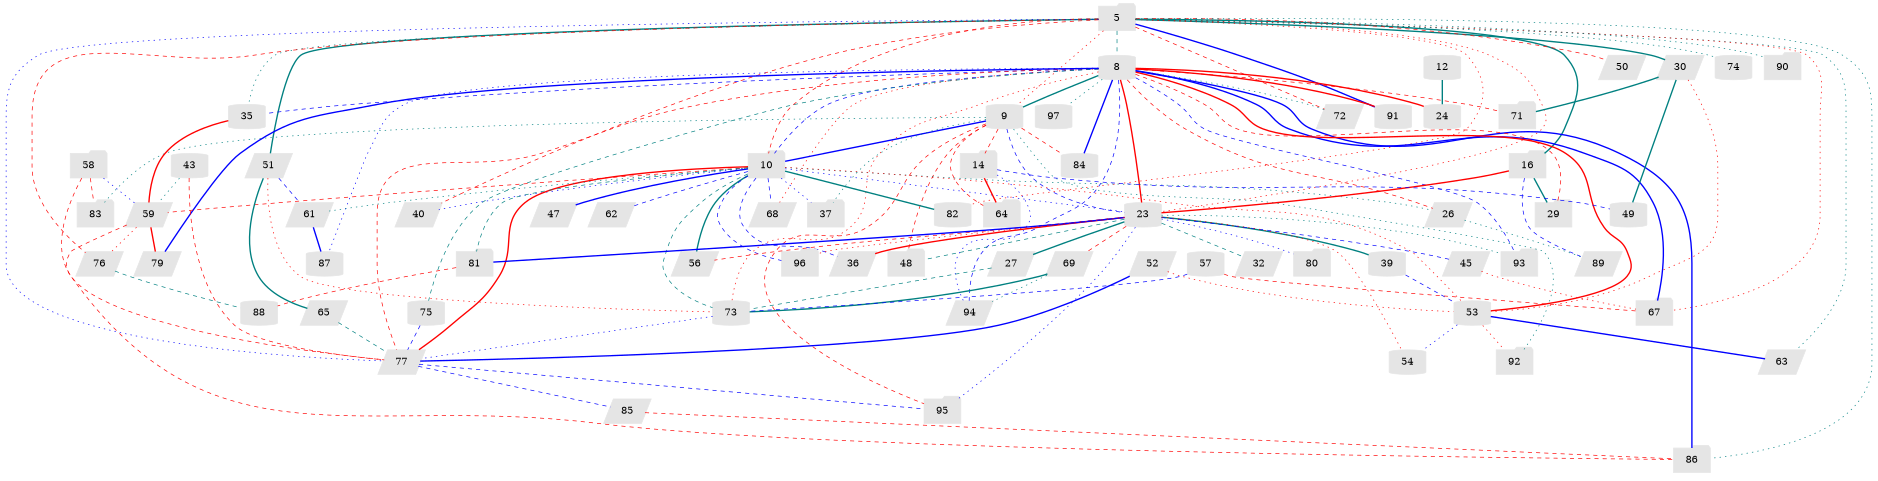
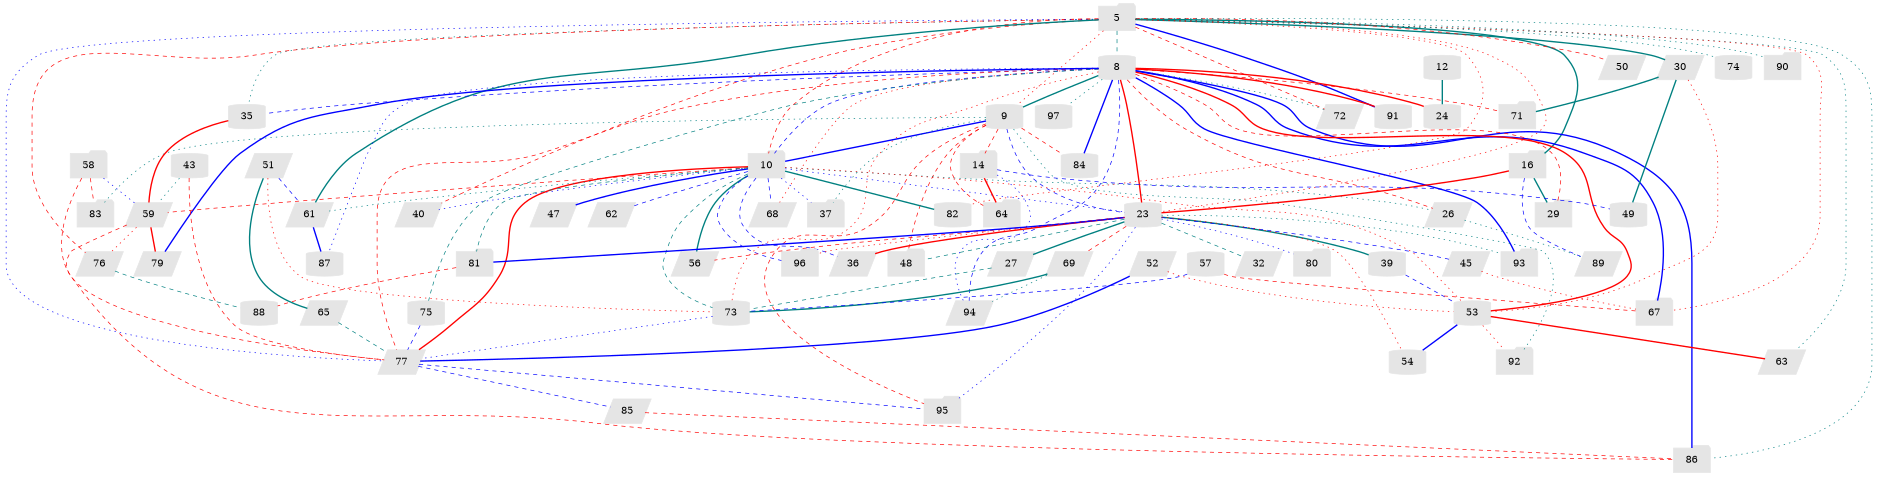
  graph {
    node [color=gray90 shape=parallelogram style=filled]
    edge [color=red style=dashed]
    5 [shape=folder super="+4"]
    8 [shape=cylinder super="+6"]
    9 [shape=cylinder super="+1"]
    10 [shape=folder super="+2"]
    16 [shape=folder super="+15"]
    23 [shape=cylinder super="+11+7"]
    30
    35 [shape=cylinder]
    n9 [label=72]
    n10 [label=40]
    50
    51
    63
    67 [shape=folder super="+28+38"]
    74 [shape=cylinder]
    76 [super="+66"]
    77 [super="+72"]
    82 [shape=cylinder super="+70"]
    86 [shape=folder super="+18"]
    90 [shape=folder]
    91 [shape=cylinder]
    24 [shape=cylinder]
    26
    29 [shape=folder]
    53 [shape=cylinder super="+41"]
    68
    71 [shape=folder]
    73 [shape=cylinder super="+25+31"]
    75 [shape=cylinder]
    79
    84 [shape=cylinder]
    87 [shape=cylinder]
    93 [shape=folder]
    94 [super="+78"]
    97 [shape=cylinder]
    14 [shape=folder]
    37 [shape=folder]
    48 [shape=folder]
    64 [shape=folder super="+22"]
    83 [shape=folder]
    92 [shape=folder]
    95 [shape=folder super="+60"]
    59 [super="+55"]
    36
    47
    56
    61
    62
    81 [shape=folder]
    96 [shape=folder]
    89
    27
    32
    39 [shape=cylinder]
    45
    54 [shape=cylinder]
    69
    80 [shape=folder]
    49 [shape=cylinder]
    65
    88 [shape=cylinder]
    85
    12 [shape=cylinder]
    43 [shape=cylinder]
    52
    57 [shape=cylinder]
    58 [shape=folder]
    5 -- 8 [color=teal weight=4]
    5 -- 9 [style=dotted weight=4]
    5 -- 10 [weight=4]
    5 -- 16 [color=teal style=bold]
    5 -- 23 [style=dotted weight=5]
    5 -- 30 [color=teal style=bold]
    5 -- 35 [color=teal style=dotted]
    5 -- n9
    5 -- n10
    5 -- 50 [weight=2]
-   5 -- 51 [color=teal style=bold]
+   5 -- 61 [color=teal style=bold]
    5 -- 63 [color=teal style=dotted]
    5 -- 67 [style=dotted weight=2]
    5 -- 74 [color=teal style=dotted weight=2]
    5 -- 76 [weight=2]
    5 -- 77 [color=blue style=dotted weight=3]
    5 -- 82 [style=dotted]
    5 -- 86 [color=teal style=dotted]
    5 -- 90 [color=teal style=dotted weight=2]
    5 -- 91 [color=blue style=bold]
    8 -- 9 [color=teal style=bold weight=4]
    8 -- 10 [color=blue weight=4]
    8 -- 23 [style=bold weight=5]
    8 -- 35 [color=blue]
    8 -- n9 [color=teal style=dotted]
    8 -- 67 [color=blue style=bold weight=2]
    8 -- 77
    8 -- 86 [color=blue style=bold weight=2]
    8 -- 91 [style=bold]
    8 -- 24 [style=bold]
    8 -- 26
    8 -- 29
    8 -- 53 [style=bold weight=2]
    8 -- 68 [style=dotted]
    8 -- 71
    8 -- 73 [style=dotted weight=3]
    8 -- 75 [color=teal]
    8 -- 79 [color=blue style=bold]
    8 -- 84 [color=blue style=bold]
    8 -- 87 [color=blue style=dotted]
-   8 -- 93 [color=blue]
+   8 -- 93 [color=blue style=bold]
    8 -- 94 [color=blue weight=2]
    8 -- 97 [color=teal style=dotted weight=2]
    9 -- 10 [color=blue style=bold weight=4]
    9 -- 23 [color=blue weight=4]
    9 -- 84
    9 -- 14
    9 -- 37 [color=teal style=dotted]
    9 -- 48
    9 -- 64 [weight=2]
    9 -- 83 [color=teal style=dotted]
    9 -- 92 [color=teal style=dotted]
    9 -- 95
    10 -- 23 [color=blue style=dotted weight=4]
    10 -- n10 [color=blue style=dotted]
    10 -- 77 [style=bold weight=2]
    10 -- 82 [color=teal style=bold weight=2]
    10 -- 26 [color=teal style=dotted]
    10 -- 53 [style=dotted weight=2]
    10 -- 68 [color=blue]
    10 -- 73 [color=teal]
    10 -- 37 [color=blue style=dotted]
    10 -- 59 [weight=3]
    10 -- 36 [color=blue]
    10 -- 47 [color=blue style=bold]
    10 -- 56 [color=teal style=bold]
    10 -- 61 [color=teal style=dotted]
    10 -- 62 [color=blue weight=2]
    10 -- 81 [color=teal]
    10 -- 96 [color=blue]
    16 -- 23 [style=bold weight=2]
    16 -- 29 [color=teal style=bold]
    16 -- 89 [color=blue]
    23 -- 93 [color=teal style=dotted]
    23 -- 48 [color=teal]
    23 -- 95 [color=blue style=dotted weight=2]
    23 -- 36 [style=bold]
    23 -- 56
    23 -- 81 [color=blue style=bold]
    23 -- 96 [style=dotted]
    23 -- 27 [color=teal style=bold]
    23 -- 32 [color=teal]
    23 -- 39 [color=teal style=bold]
    23 -- 45 [color=blue]
    23 -- 54 [style=dotted]
    23 -- 69
    23 -- 80 [color=blue style=dotted]
    30 -- 53 [style=dotted]
    30 -- 71 [color=teal style=bold]
    30 -- 49 [color=teal style=bold]
    35 -- 59 [style=bold]
    51 -- 73 [style=dotted]
    51 -- 61 [color=blue]
    51 -- 65 [color=teal style=bold]
    76 -- 88 [color=teal]
    77 -- 95 [color=blue]
    77 -- 85 [color=blue]
    26 -- 89 [color=teal style=dotted]
-   53 -- 63 [color=blue style=bold]
+   53 -- 63 [style=bold]
    53 -- 92 [style=dotted]
-   53 -- 54 [color=blue style=dotted]
+   53 -- 54 [color=blue style=bold]
    73 -- 77 [color=blue style=dotted]
    75 -- 77 [color=blue]
    14 -- 94 [color=blue style=dotted]
    14 -- 64 [style=bold]
    14 -- 49 [color=blue]
    59 -- 76 [style=dotted]
    59 -- 86
    59 -- 79 [style=bold]
    61 -- 87 [color=blue style=bold]
    81 -- 88
    27 -- 73 [color=teal]
    39 -- 53 [color=blue]
    45 -- 67 [style=dotted]
    69 -- 73 [color=teal style=bold]
    69 -- 94 [color=teal style=dotted]
    65 -- 77 [color=teal]
    85 -- 86
    12 -- 24 [color=teal style=bold]
    43 -- 77
    43 -- 59 [color=teal style=dotted]
    52 -- 77 [color=blue style=bold]
    52 -- 53 [style=dotted]
    57 -- 67
    57 -- 73 [color=blue]
    58 -- 77
    58 -- 83
    58 -- 59 [color=blue style=dotted]
  }
